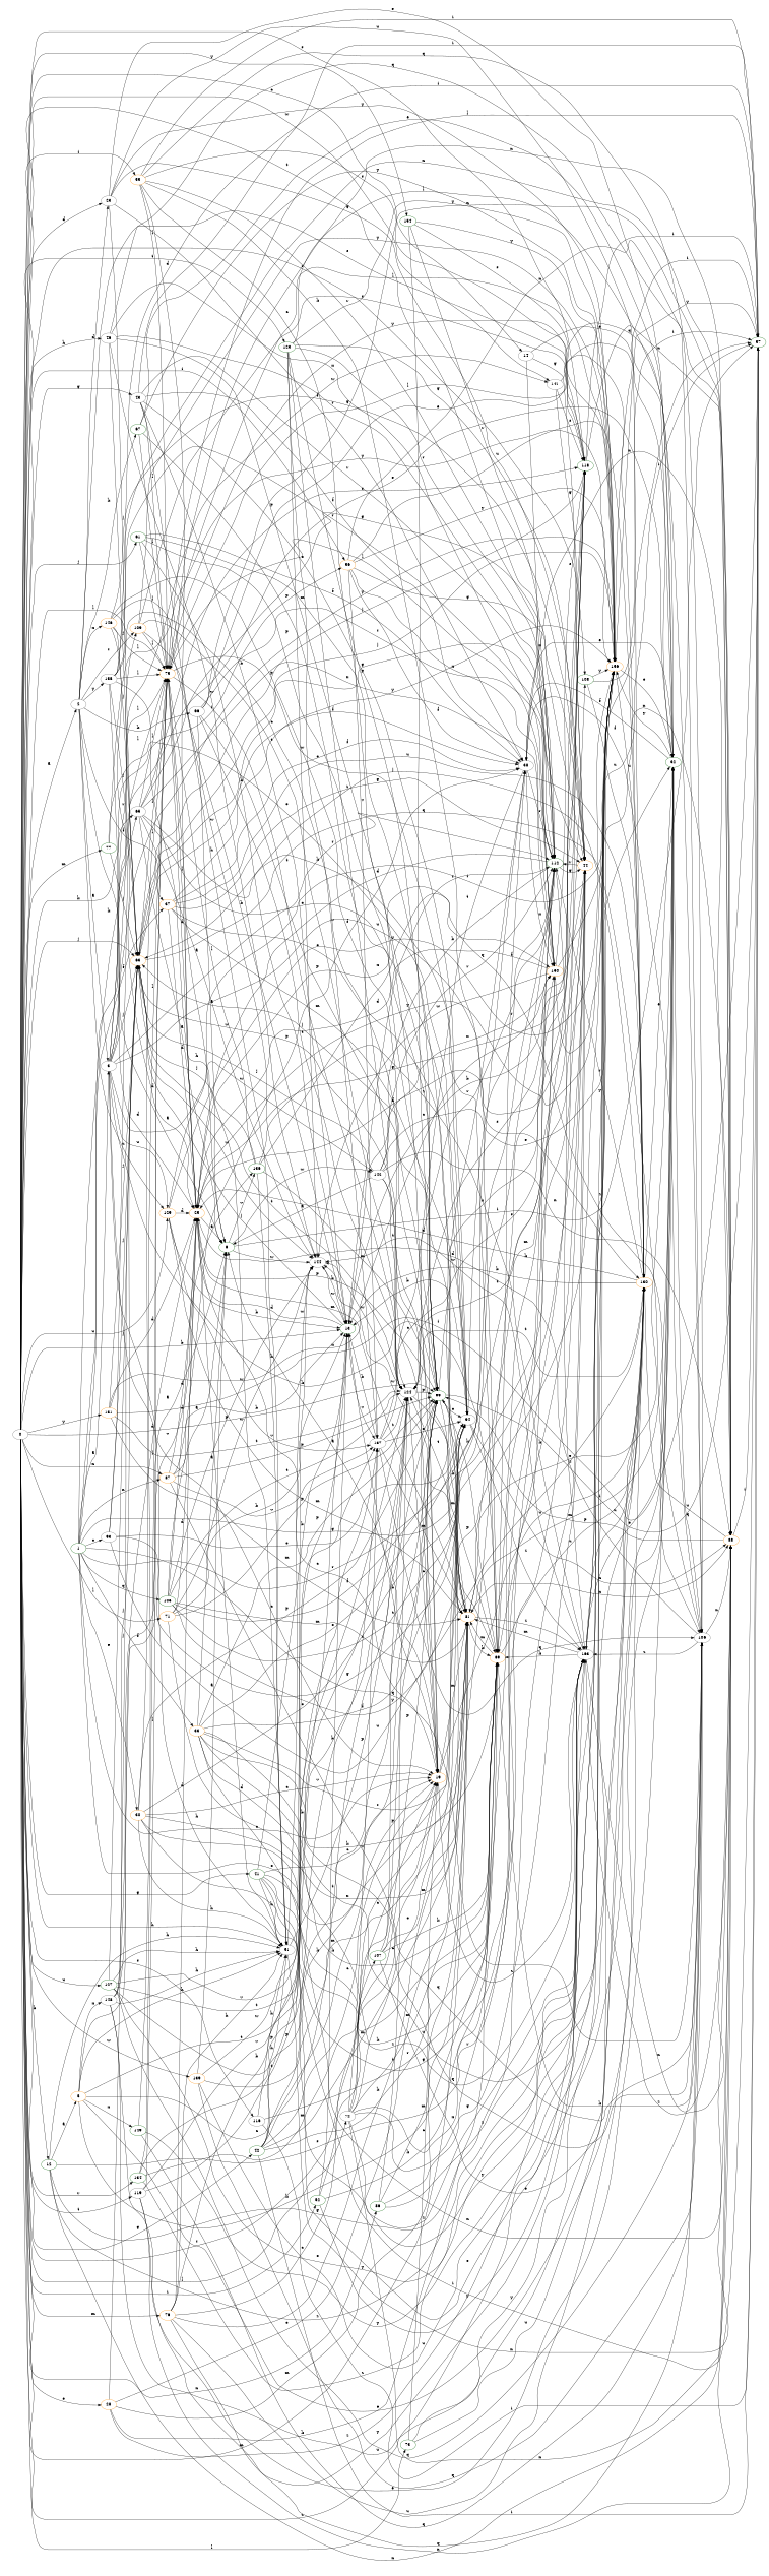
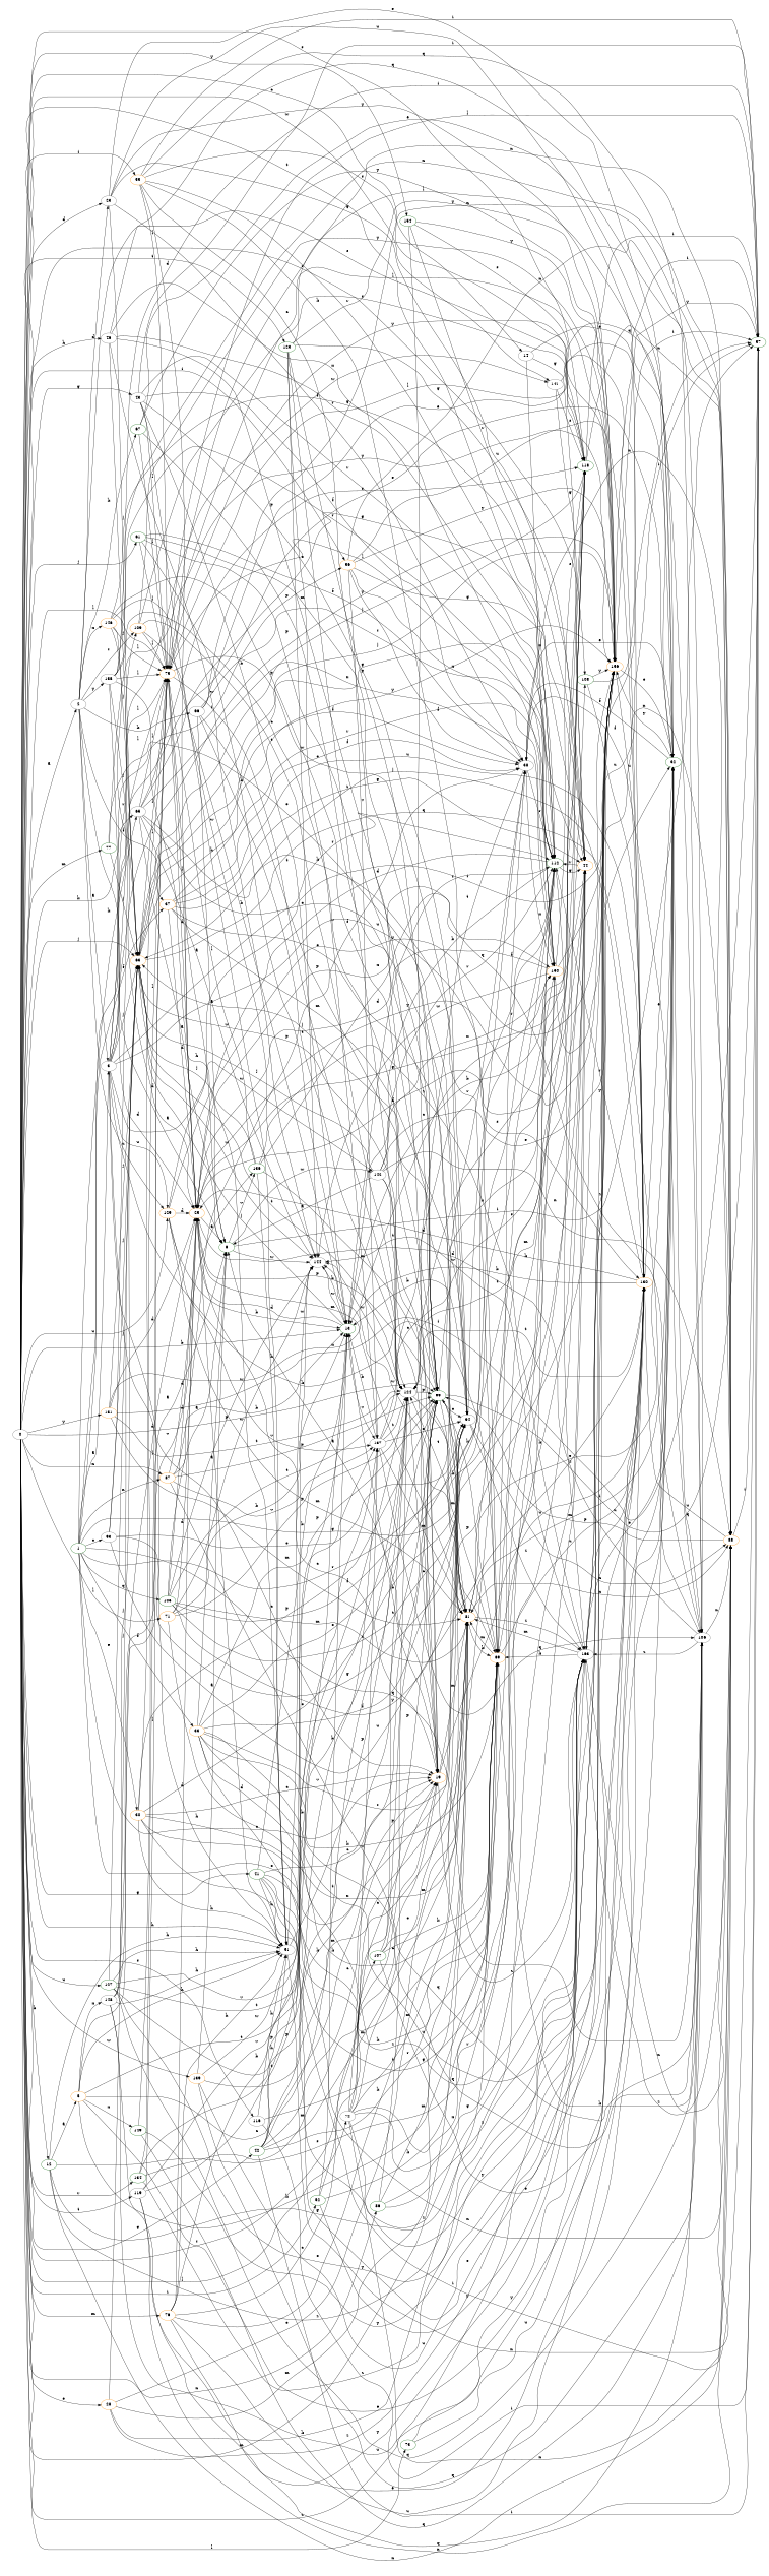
  strict digraph {
    rankdir=LR
    node [color=darkgreen]
    0 [color=gray40]
    2 [color=gray40]
    12
    13
    14 [color=gray40]
    23 [color=gray40]
    28 [color=darkorange]
    41
    42
    43 [color=gray40]
    46 [color=gray40]
    51 [color=gray40]
    52
    55 [color=darkorange]
    56 [color=darkorange]
    61
    63 [color=darkorange]
    65 [color=gray40]
    71 [color=darkorange]
    72 [color=gray40]
    73
    75 [color=darkorange]
    76 [color=darkorange]
    77
    81 [color=darkorange]
    86
    87 [color=darkorange]
    99
    107
    108
    112
    116 [color=gray40]
    118
    119 [color=gray40]
    123
    127
    129 [color=darkorange]
    134
    139 [color=darkorange]
    141 [color=gray40]
    151 [color=darkorange]
    154
    163 [color=gray40]
    3 [color=gray40]
    37 [color=darkorange]
    106 [color=gray40]
    25 [color=darkorange]
    66 [color=gray40]
    67
    109 [color=darkorange]
    146 [color=darkorange]
    155 [color=gray40]
    44 [color=darkorange]
    5 [color=darkorange]
    88 [color=darkorange]
    144 [color=gray40]
    137 [color=gray40]
    32
    150 [color=darkorange]
    130 [color=darkorange]
    156 [color=darkorange]
    38 [color=gray40]
    94 [color=gray40]
    69 [color=darkorange]
    19 [color=darkorange]
    124 [color=gray40]
    57
    6
    1
    30 [color=darkorange]
    33 [color=darkorange]
    93 [color=gray40]
    105
    142 [color=gray40]
    136
    148 [color=gray40]
    149
    0 -> 2 [label=a]
    0 -> 12 [label=b]
    0 -> 13 [label=b]
    0 -> 14 [label=c]
    0 -> 23 [label=d]
    0 -> 28 [label=e]
    0 -> 41 [label=g]
    0 -> 42 [label=g]
    0 -> 43 [label=g]
    0 -> 46 [label=h]
    0 -> 51 [label=h]
    0 -> 52 [label=i]
    0 -> 55 [label=i]
    0 -> 56 [label=i]
    0 -> 61 [label=j]
    0 -> 63 [label=j]
    0 -> 65 [label=k]
    0 -> 71 [label=l]
    0 -> 72 [label=l]
    0 -> 73 [label=l]
    0 -> 75 [label=l]
    0 -> 76 [label=m]
    0 -> 77 [label=m]
    0 -> 81 [label=m]
    0 -> 86 [label=n]
    0 -> 87 [label=n]
    0 -> 99 [label=p]
    0 -> 107 [label=r]
    0 -> 108 [label=r]
    0 -> 112 [label=t]
    0 -> 116 [label=s]
    0 -> 118 [label=s]
    0 -> 119 [label=t]
    0 -> 123 [label=t]
    0 -> 127 [label=u]
    0 -> 129 [label=u]
    0 -> 134 [label=v]
    0 -> 139 [label=w]
    0 -> 141 [label=w]
    0 -> 151 [label=y]
    0 -> 154 [label=y]
    0 -> 163 [label=z]
    2 -> 23 [label=d]
    2 -> 129 [label=u]
    2 -> 3 [label=a]
    2 -> 37 [label=f]
    2 -> 106 [label=q]
    2 -> 25 [label=d]
    2 -> 66 [label=k]
    2 -> 67 [label=k]
    2 -> 109 [label=r]
    2 -> 146 [label=x]
    2 -> 155 [label=y]
    12 -> 51 [label=h]
    12 -> 118 [label=s]
    12 -> 163 [label=z]
    12 -> 44 [label=g]
    12 -> 5 [label=a]
    12 -> 88 [label=n]
    13 -> 63 [label=j]
    13 -> 112 [label=r]
    13 -> 25 [label=d]
    13 -> 144 [label=w]
    13 -> 137 [label=v]
    14 -> 44 [label=g]
    14 -> 32 [label=e]
    14 -> 150 [label=x]
    23 -> 63 [label=j]
    23 -> 44 [label=g]
    23 -> 32 [label=e]
    23 -> 130 [label=u]
    23 -> 156 [label=y]
    23 -> 38 [label=f]
    28 -> 63 [label=j]
    28 -> 81 [label=m]
    28 -> 163 [label=z]
    28 -> 94 [label=o]
    28 -> 69 [label=k]
    41 -> 13 [label=b]
    41 -> 51 [label=h]
    41 -> 163 [label=z]
    41 -> 44 [label=g]
    41 -> 32 [label=e]
    41 -> 69 [label=k]
    41 -> 19 [label=c]
    42 -> 13 [label=b]
    42 -> 51 [label=h]
    42 -> 81 [label=m]
    42 -> 137 [label=v]
    42 -> 69 [label=k]
    42 -> 19 [label=c]
    42 -> 124 [label=t]
    42 -> 57 [label=i]
    43 -> 13 [label=b]
    43 -> 51 [label=h]
    43 -> 75 [label=l]
    43 -> 112 [label=r]
    43 -> 38 [label=f]
    43 -> 94 [label=o]
    43 -> 57 [label=i]
    46 -> 63 [label=j]
    46 -> 99 [label=p]
    46 -> 112 [label=r]
    46 -> 118 [label=s]
    46 -> 144 [label=w]
    46 -> 150 [label=x]
    51 -> 99 [label=p]
    51 -> 25 [label=d]
    51 -> 88 [label=n]
    51 -> 144 [label=w]
    52 -> 13 [label=b]
    52 -> 156 [label=y]
    52 -> 69 [label=k]
    52 -> 19 [label=c]
    55 -> 75 [label=l]
    55 -> 112 [label=r]
    55 -> 118 [label=s]
    55 -> 106 [label=q]
    55 -> 25 [label=d]
    55 -> 69 [label=k]
    55 -> 19 [label=c]
    55 -> 57 [label=i]
    56 -> 44 [label=g]
    56 -> 88 [label=n]
    56 -> 137 [label=v]
    56 -> 150 [label=x]
    56 -> 130 [label=u]
    56 -> 156 [label=y]
    56 -> 38 [label=f]
    61 -> 13 [label=b]
    61 -> 75 [label=l]
    61 -> 81 [label=m]
    61 -> 99 [label=p]
    61 -> 38 [label=f]
    63 -> 75 [label=l]
    63 -> 99 [label=p]
-   123 -> 112 [label=r]
+   63 -> 112 [label=r]
    63 -> 106 [label=q]
    63 -> 44 [label=g]
    63 -> 144 [label=w]
    63 -> 38 [label=f]
    63 -> 124 [label=t]
    65 -> 75 [label=l]
    65 -> 118 [label=s]
    65 -> 44 [label=g]
    65 -> 144 [label=w]
    65 -> 150 [label=x]
    65 -> 94 [label=o]
    65 -> 69 [label=k]
    65 -> 6 [label=a]
    71 -> 13 [label=b]
    71 -> 99 [label=p]
    71 -> 25 [label=d]
    71 -> 144 [label=w]
    71 -> 69 [label=k]
    72 -> 81 [label=m]
    72 -> 99 [label=p]
    72 -> 44 [label=g]
    72 -> 88 [label=n]
    72 -> 137 [label=v]
    72 -> 150 [label=x]
    72 -> 156 [label=y]
    72 -> 94 [label=o]
    72 -> 19 [label=c]
    73 -> 130 [label=u]
    73 -> 156 [label=y]
-   73 -> 19 [label=c]
    75 -> 25 [label=d]
    75 -> 156 [label=y]
    75 -> 94 [label=o]
    75 -> 124 [label=t]
    75 -> 6 [label=a]
    76 -> 13 [label=b]
    76 -> 51 [label=h]
    76 -> 106 [label=q]
    76 -> 25 [label=d]
    76 -> 130 [label=u]
    76 -> 94 [label=o]
    76 -> 19 [label=c]
    77 -> 63 [label=j]
    77 -> 156 [label=y]
    77 -> 94 [label=o]
    81 -> 63 [label=j]
    81 -> 163 [label=z]
    81 -> 88 [label=n]
    81 -> 144 [label=w]
    81 -> 32 [label=e]
    81 -> 69 [label=k]
    81 -> 124 [label=t]
    86 -> 81 [label=m]
    86 -> 112 [label=r]
    86 -> 163 [label=z]
    86 -> 124 [label=t]
    87 -> 13 [label=b]
    87 -> 99 [label=p]
    87 -> 106 [label=q]
    87 -> 25 [label=d]
    87 -> 137 [label=v]
    87 -> 38 [label=f]
    99 -> 81 [label=m]
    99 -> 118 [label=s]
    99 -> 94 [label=o]
    99 -> 69 [label=k]
    99 -> 57 [label=i]
    107 -> 81 [label=m]
    107 -> 99 [label=p]
    107 -> 32 [label=e]
    107 -> 69 [label=k]
    107 -> 124 [label=t]
    108 -> 130 [label=u]
    108 -> 156 [label=y]
    108 -> 57 [label=i]
    112 -> 13 [label=b]
    112 -> 163 [label=z]
    112 -> 25 [label=d]
    112 -> 44 [label=g]
    116 -> 51 [label=h]
    116 -> 112 [label=r]
    116 -> 57 [label=i]
    118 -> 13 [label=b]
    118 -> 63 [label=j]
    118 -> 81 [label=m]
    118 -> 88 [label=n]
    118 -> 57 [label=i]
    119 -> 75 [label=l]
    119 -> 88 [label=n]
    119 -> 137 [label=v]
    119 -> 156 [label=y]
    119 -> 124 [label=t]
    123 -> 99 [label=p]
    123 -> 44 [label=g]
    123 -> 88 [label=n]
    123 -> 144 [label=w]
    123 -> 137 [label=v]
    123 -> 156 [label=y]
    123 -> 124 [label=t]
    127 -> 51 [label=h]
    127 -> 63 [label=j]
    127 -> 99 [label=p]
    127 -> 106 [label=q]
    127 -> 137 [label=v]
    127 -> 156 [label=y]
    127 -> 124 [label=t]
    129 -> 13 [label=b]
    129 -> 81 [label=m]
    129 -> 25 [label=d]
    129 -> 137 [label=v]
    129 -> 156 [label=y]
    129 -> 57 [label=i]
    134 -> 75 [label=l]
    134 -> 81 [label=m]
    134 -> 99 [label=p]
    134 -> 163 [label=z]
    139 -> 81 [label=m]
    139 -> 106 [label=q]
    139 -> 144 [label=w]
    139 -> 130 [label=u]
    139 -> 6 [label=a]
    141 -> 118 [label=s]
    141 -> 106 [label=q]
    141 -> 44 [label=g]
    151 -> 63 [label=j]
    151 -> 81 [label=m]
    151 -> 25 [label=d]
    151 -> 150 [label=x]
    151 -> 124 [label=t]
    151 -> 57 [label=i]
    154 -> 112 [label=r]
    154 -> 118 [label=s]
    154 -> 156 [label=y]
    154 -> 19 [label=c]
    163 -> 81 [label=m]
    163 -> 88 [label=n]
    163 -> 144 [label=w]
    163 -> 32 [label=e]
    163 -> 130 [label=u]
    163 -> 156 [label=y]
    163 -> 69 [label=k]
    3 -> 51 [label=h]
    3 -> 63 [label=j]
    3 -> 75 [label=l]
    3 -> 112 [label=r]
    3 -> 129 [label=u]
    3 -> 141 [label=w]
    3 -> 109 [label=r]
    3 -> 32 [label=e]
    3 -> 130 [label=u]
    3 -> 156 [label=y]
    3 -> 69 [label=k]
    3 -> 19 [label=c]
    3 -> 142 [label=w]
    37 -> 81 [label=m]
    37 -> 25 [label=d]
    37 -> 44 [label=g]
    37 -> 130 [label=u]
    37 -> 156 [label=y]
    37 -> 38 [label=f]
    37 -> 94 [label=o]
    106 -> 163 [label=z]
    106 -> 25 [label=d]
    106 -> 88 [label=n]
    106 -> 38 [label=f]
    106 -> 69 [label=k]
    25 -> 75 [label=l]
    25 -> 81 [label=m]
    25 -> 99 [label=p]
    25 -> 44 [label=g]
    25 -> 150 [label=x]
    25 -> 156 [label=y]
    25 -> 19 [label=c]
    25 -> 6 [label=a]
    66 -> 99 [label=p]
    66 -> 112 [label=r]
    66 -> 88 [label=n]
    66 -> 32 [label=e]
    66 -> 124 [label=t]
    66 -> 6 [label=a]
    67 -> 75 [label=l]
    67 -> 99 [label=p]
    67 -> 32 [label=e]
    67 -> 156 [label=y]
    109 -> 13 [label=b]
    109 -> 75 [label=l]
    109 -> 118 [label=s]
    109 -> 156 [label=y]
    109 -> 124 [label=t]
    146 -> 63 [label=j]
    146 -> 75 [label=l]
    146 -> 99 [label=p]
    146 -> 25 [label=d]
    146 -> 44 [label=g]
    146 -> 144 [label=w]
    155 -> 51 [label=h]
    155 -> 63 [label=j]
    155 -> 75 [label=l]
    155 -> 112 [label=r]
    155 -> 88 [label=n]
    155 -> 19 [label=c]
    155 -> 57 [label=i]
    155 -> 6 [label=a]
    44 -> 112 [label=r]
    44 -> 25 [label=d]
    44 -> 69 [label=k]
    44 -> 124 [label=t]
    5 -> 51 [label=h]
    5 -> 32 [label=e]
    5 -> 69 [label=k]
    5 -> 19 [label=c]
    5 -> 124 [label=t]
    5 -> 136 [label=v]
    5 -> 148 [label=x]
    5 -> 149 [label=x]
    88 -> 99 [label=p]
    88 -> 163 [label=z]
    88 -> 130 [label=u]
    88 -> 57 [label=i]
    144 -> 13 [label=b]
    137 -> 13 [label=b]
    137 -> 81 [label=m]
    137 -> 112 [label=r]
    137 -> 118 [label=s]
    137 -> 106 [label=q]
    137 -> 94 [label=o]
    137 -> 124 [label=t]
    32 -> 75 [label=l]
    32 -> 81 [label=m]
    32 -> 106 [label=q]
    32 -> 156 [label=y]
    32 -> 38 [label=f]
    150 -> 75 [label=l]
    150 -> 118 [label=s]
    150 -> 25 [label=d]
    150 -> 88 [label=n]
    150 -> 144 [label=w]
    150 -> 69 [label=k]
    150 -> 57 [label=i]
    130 -> 13 [label=b]
    130 -> 63 [label=j]
    130 -> 75 [label=l]
    130 -> 112 [label=r]
    130 -> 25 [label=d]
    130 -> 32 [label=e]
    130 -> 124 [label=t]
    156 -> 63 [label=j]
    156 -> 75 [label=l]
    156 -> 163 [label=z]
    156 -> 32 [label=e]
    156 -> 130 [label=u]
    156 -> 57 [label=i]
    38 -> 112 [label=r]
    38 -> 88 [label=n]
    38 -> 32 [label=e]
    38 -> 150 [label=x]
    38 -> 124 [label=t]
    94 -> 13 [label=b]
    94 -> 112 [label=r]
    94 -> 163 [label=z]
    94 -> 88 [label=n]
    69 -> 81 [label=m]
    69 -> 99 [label=p]
    69 -> 130 [label=u]
    69 -> 38 [label=f]
    19 -> 13 [label=b]
    19 -> 81 [label=m]
    19 -> 163 [label=z]
    19 -> 130 [label=u]
    19 -> 6 [label=a]
    124 -> 99 [label=p]
    124 -> 118 [label=s]
    124 -> 144 [label=w]
    124 -> 69 [label=k]
    124 -> 19 [label=c]
    57 -> 75 [label=l]
    57 -> 156 [label=y]
    6 -> 144 [label=w]
    6 -> 57 [label=i]
    6 -> 142 [label=w]
    6 -> 136 [label=v]
    1 -> 56 [label=i]
    1 -> 65 [label=k]
    1 -> 87 [label=n]
    1 -> 108 [label=r]
    1 -> 3 [label=a]
    1 -> 37 [label=f]
    1 -> 106 [label=q]
    1 -> 44 [label=g]
    1 -> 94 [label=o]
    1 -> 19 [label=c]
    1 -> 30 [label=e]
    1 -> 33 [label=f]
    1 -> 93 [label=o]
    1 -> 105 [label=q]
    30 -> 51 [label=h]
    30 -> 75 [label=l]
    30 -> 99 [label=p]
    30 -> 150 [label=x]
    30 -> 94 [label=o]
    30 -> 69 [label=k]
    30 -> 19 [label=c]
    30 -> 57 [label=i]
    33 -> 99 [label=p]
    33 -> 112 [label=r]
    33 -> 163 [label=z]
    33 -> 106 [label=q]
    33 -> 88 [label=n]
    33 -> 130 [label=u]
    33 -> 38 [label=f]
    33 -> 94 [label=o]
    33 -> 69 [label=k]
    33 -> 6 [label=a]
    93 -> 63 [label=j]
    93 -> 75 [label=l]
    93 -> 44 [label=g]
    93 -> 130 [label=u]
    93 -> 94 [label=o]
    105 -> 81 [label=m]
    105 -> 112 [label=r]
    105 -> 25 [label=d]
    105 -> 144 [label=w]
    105 -> 156 [label=y]
    105 -> 38 [label=f]
    105 -> 124 [label=t]
    105 -> 6 [label=a]
    142 -> 63 [label=j]
    142 -> 112 [label=r]
    142 -> 88 [label=n]
    142 -> 32 [label=e]
    142 -> 150 [label=x]
    142 -> 19 [label=c]
    142 -> 124 [label=t]
    142 -> 6 [label=a]
    136 -> 51 [label=h]
    136 -> 63 [label=j]
    136 -> 75 [label=l]
    136 -> 81 [label=m]
    136 -> 163 [label=z]
    136 -> 106 [label=q]
    148 -> 51 [label=h]
    148 -> 63 [label=j]
    148 -> 25 [label=d]
    148 -> 32 [label=e]
    148 -> 130 [label=u]
    148 -> 6 [label=a]
    149 -> 75 [label=l]
    149 -> 106 [label=q]
    149 -> 156 [label=y]
  }
